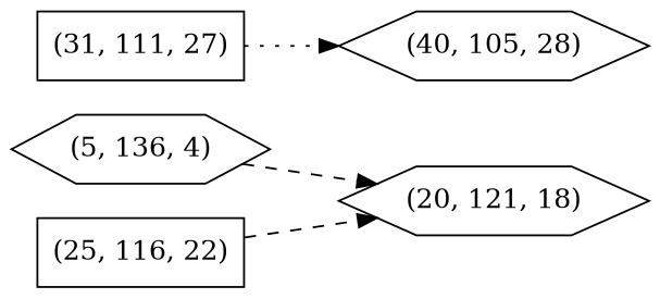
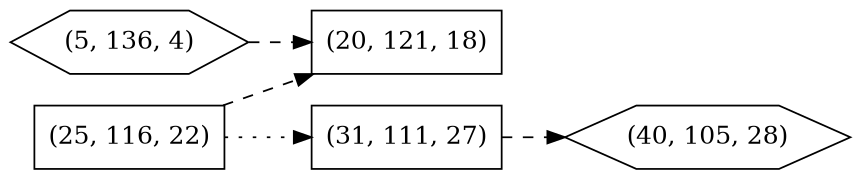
  digraph {
    rankdir=LR
    node [shape=hexagon]
    edge [style=dashed]
    "(5, 136, 4)"
-   "(20, 121, 18)"
+   "(20, 121, 18)" [shape=box]
    "(25, 116, 22)" [shape=box]
    "(31, 111, 27)" [shape=box]
    n5 [label="(40, 105, 28)"]
    "(5, 136, 4)" -> "(20, 121, 18)"
    "(25, 116, 22)" -> "(20, 121, 18)"
-   "(31, 111, 27)" -> n5 [style=dotted]
+   "(25, 116, 22)" -> "(31, 111, 27)" [style=dotted]
+   "(31, 111, 27)" -> n5
  }
